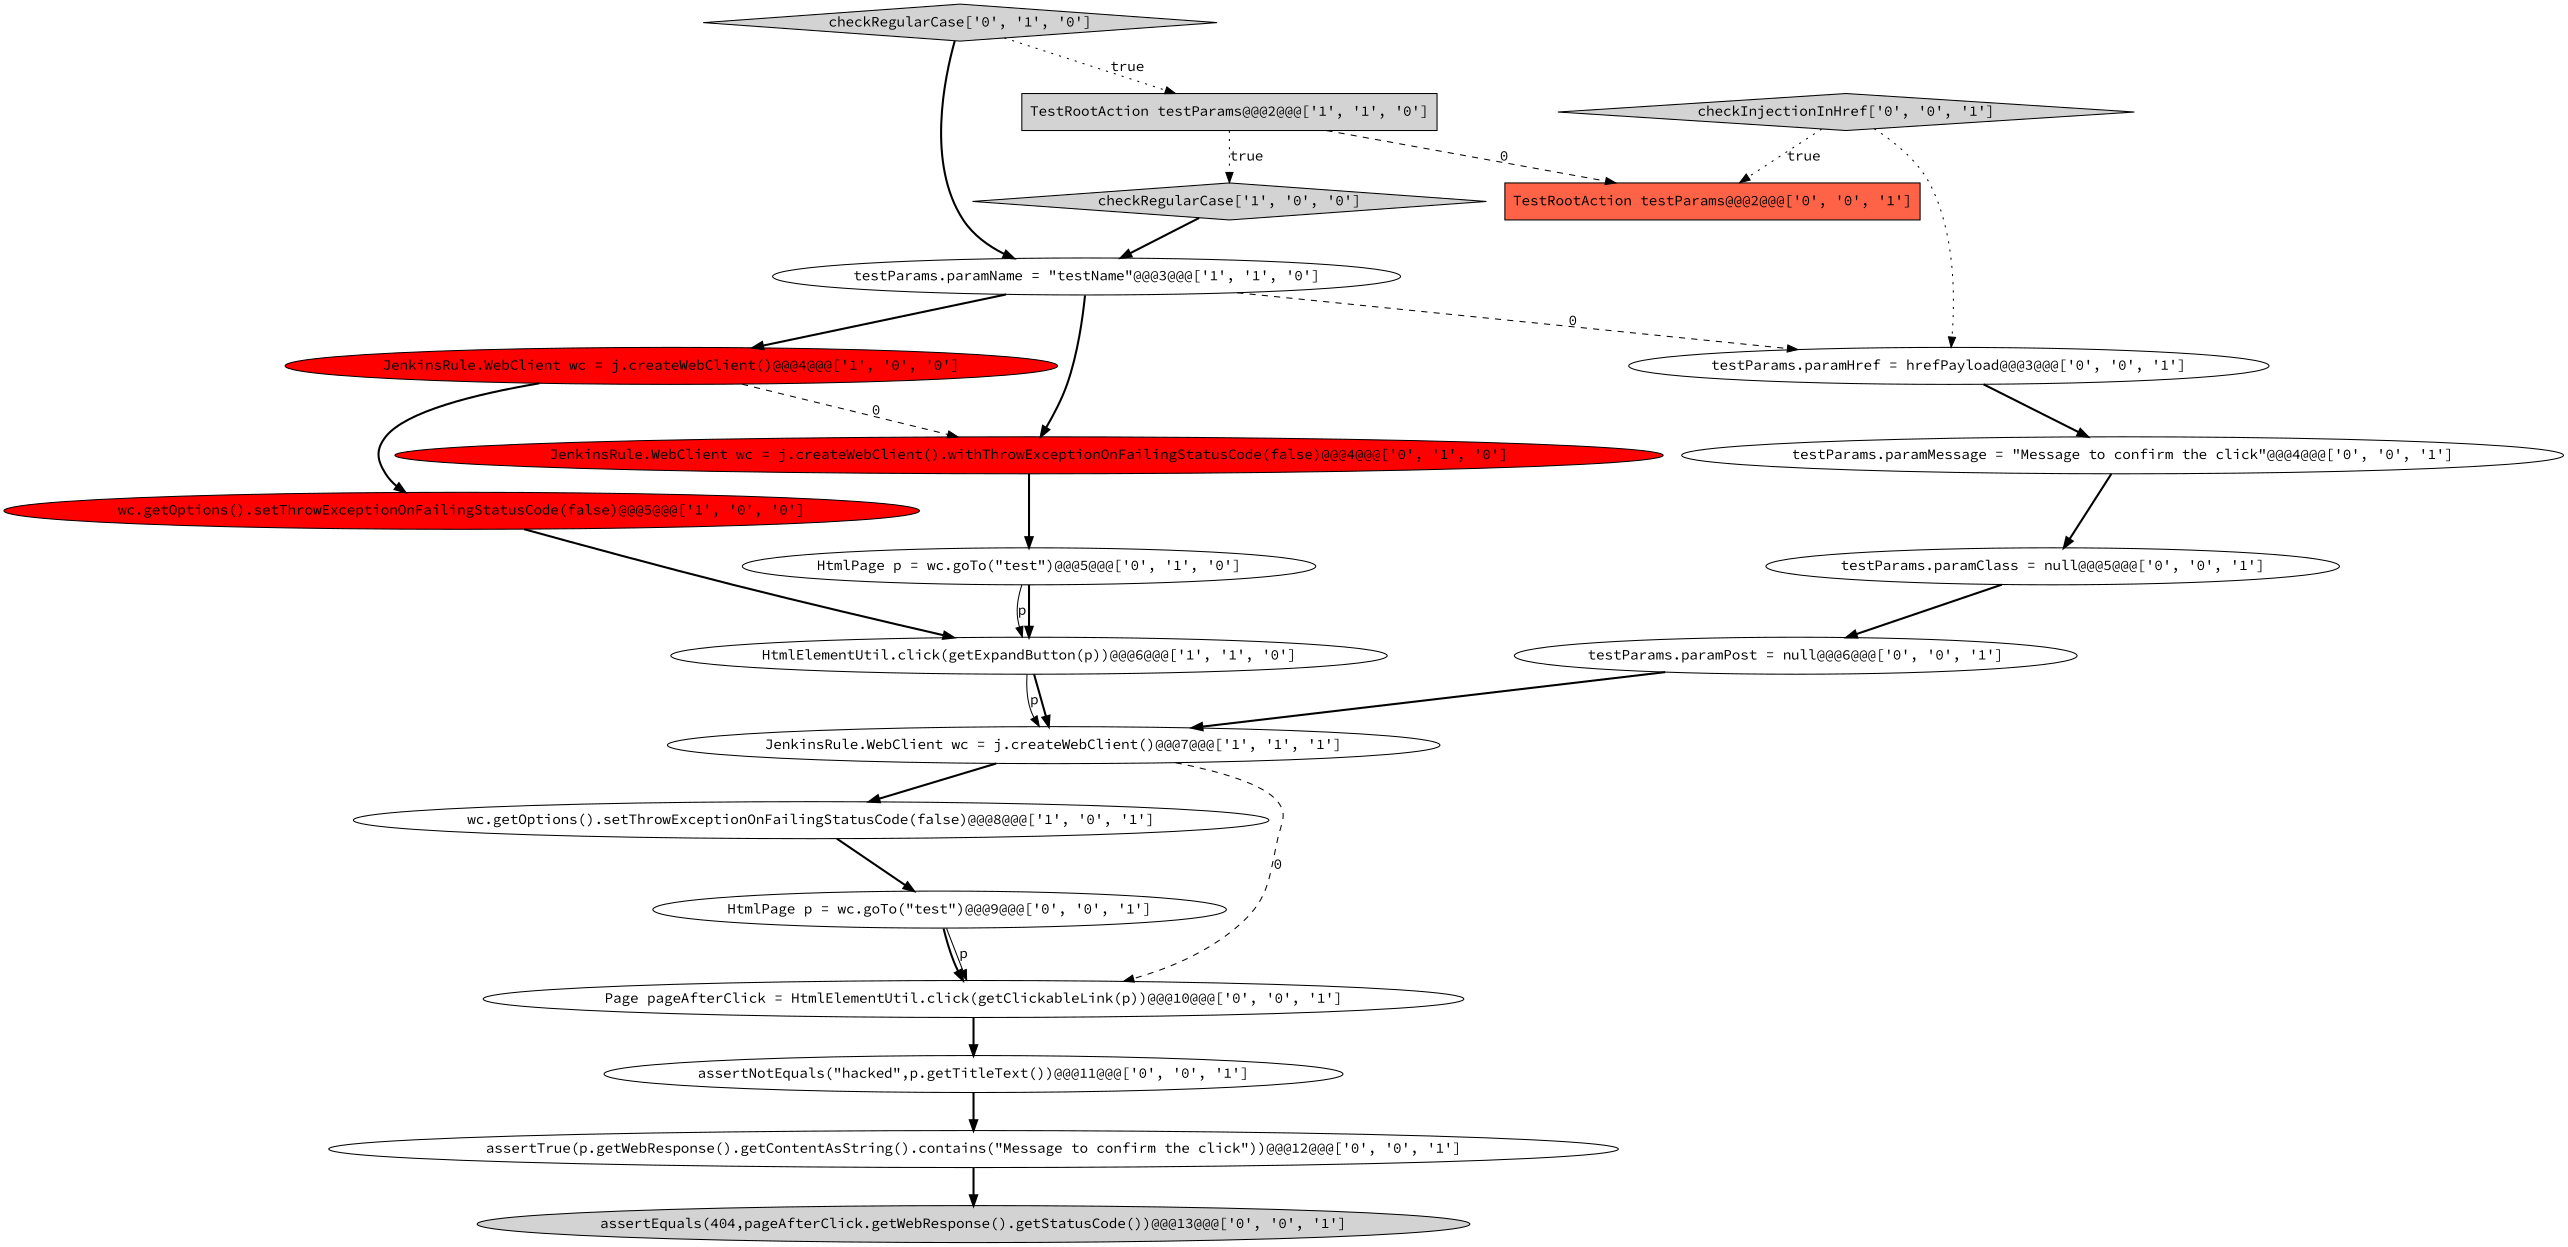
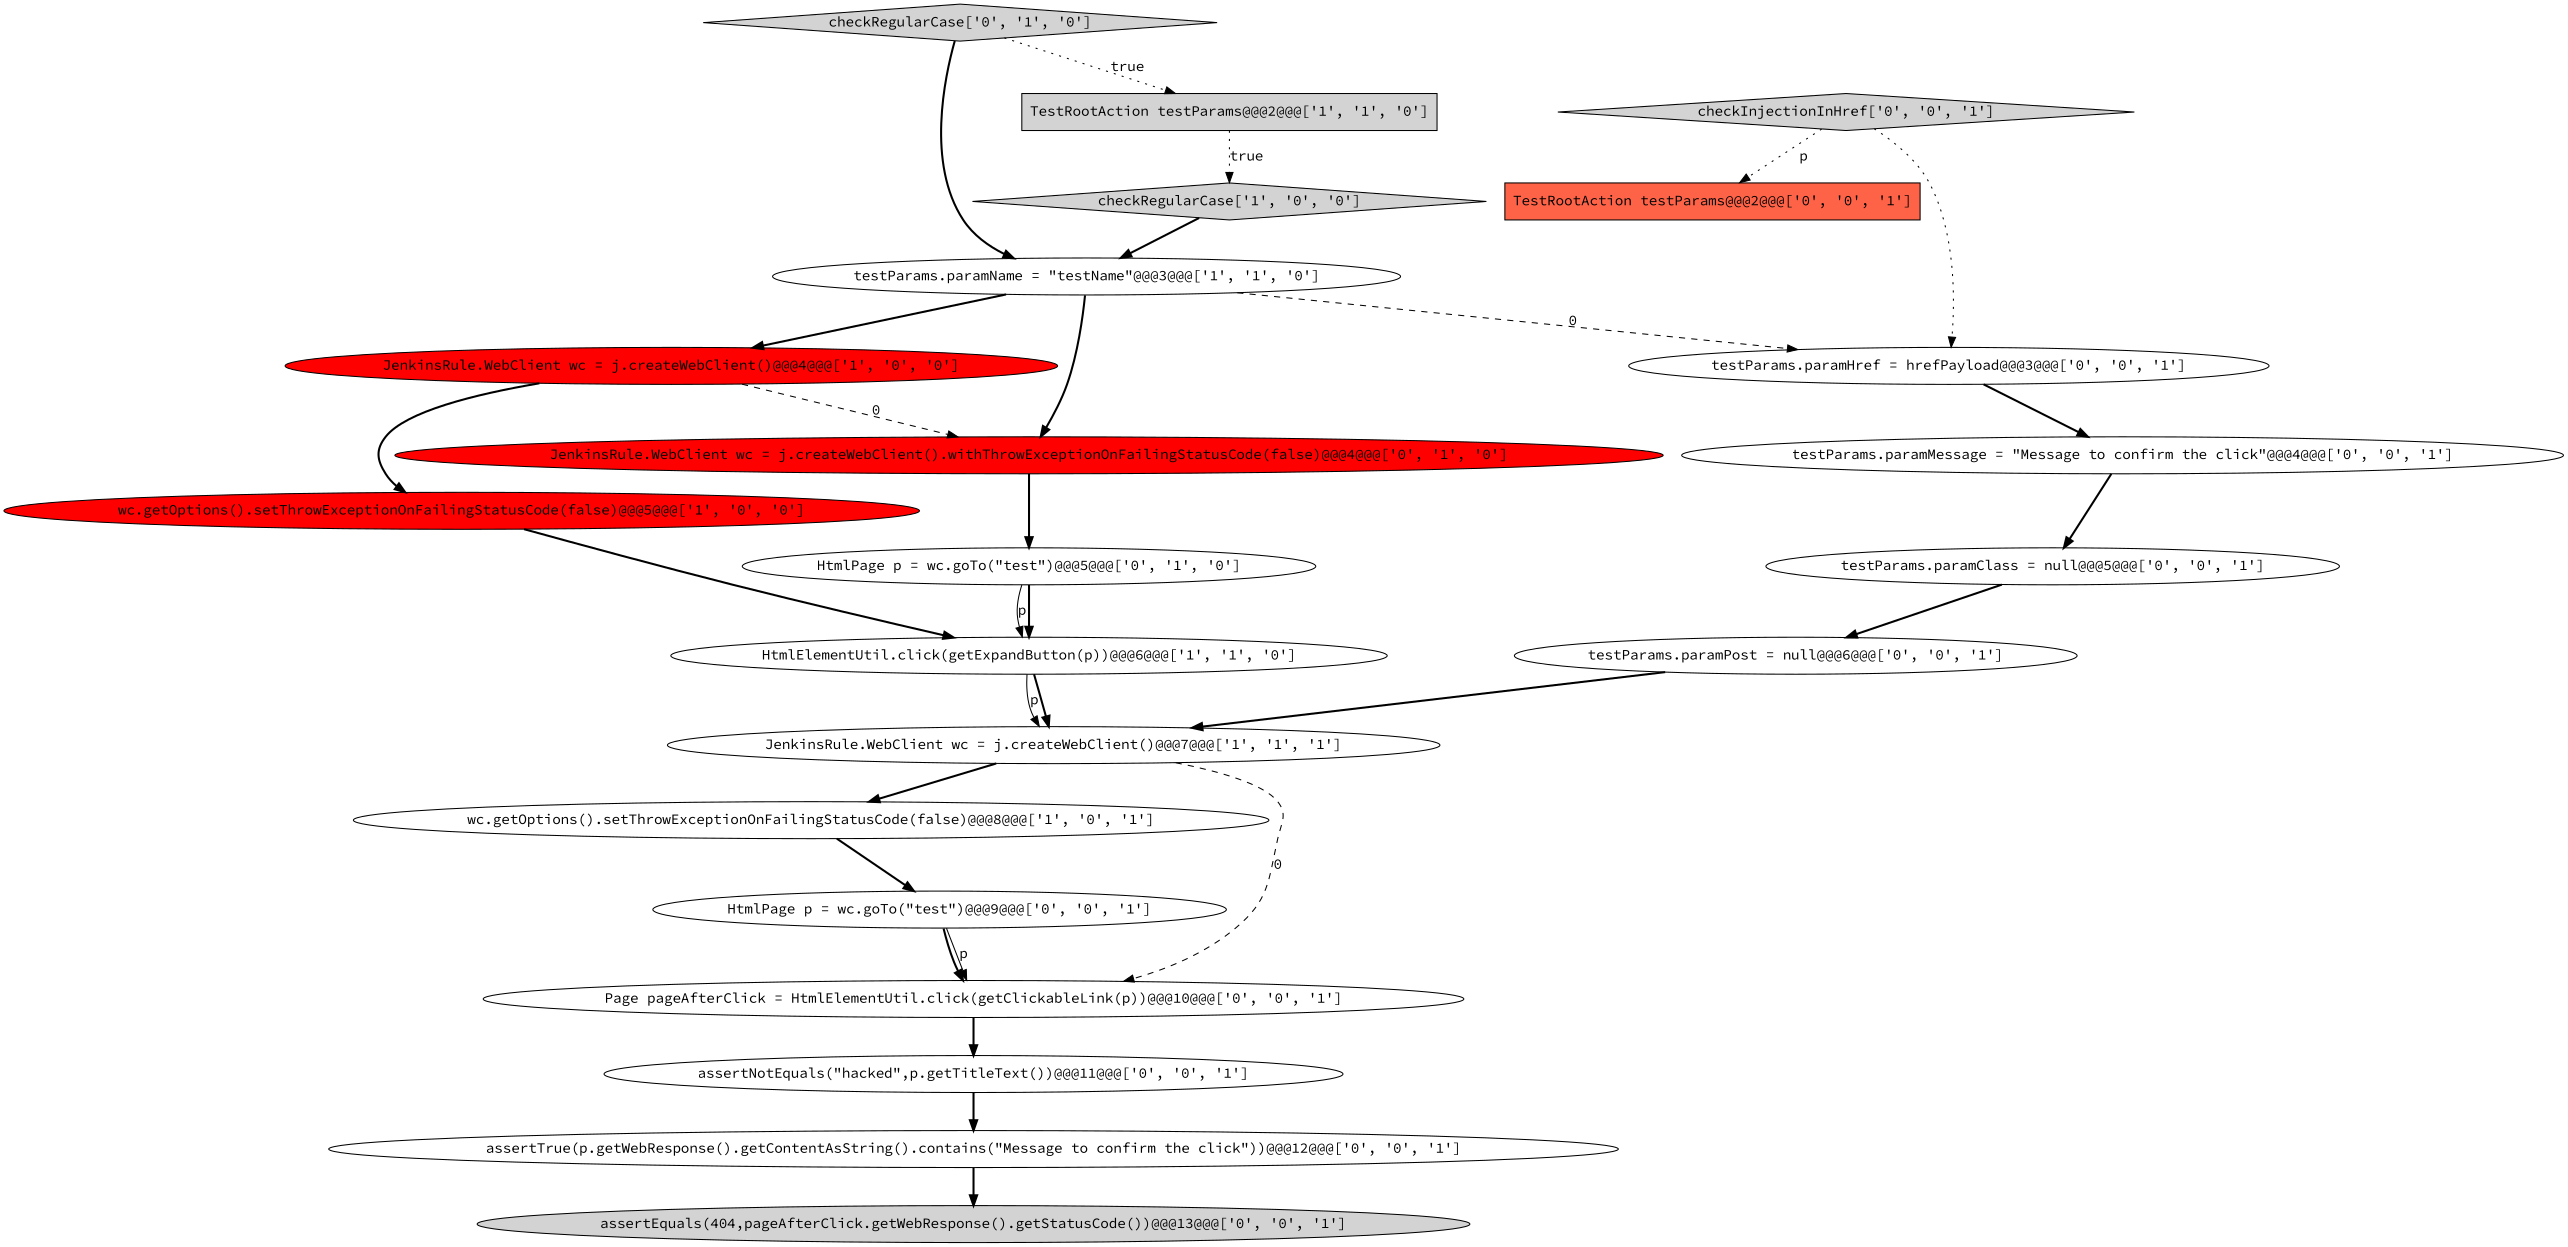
  digraph {
    fontname="Source Code Pro"
    node [fillcolor=white fontname="Source Code Pro" shape=ellipse style=filled]
    edge [fontname="Source Code Pro" style=bold]
    n1 [fillcolor=lightgray label="checkRegularCase['0', '1', '0']" shape=diamond]
    n2 [label="testParams.paramName = \"testName\"@@@3@@@['1', '1', '0']"]
    n3 [fillcolor=lightgray label="TestRootAction testParams@@@2@@@['1', '1', '0']" shape=box]
    n4 [label="testParams.paramHref = hrefPayload@@@3@@@['0', '0', '1']"]
    n5 [fillcolor=red label="JenkinsRule.WebClient wc = j.createWebClient()@@@4@@@['1', '0', '0']"]
    n6 [fillcolor=red label="JenkinsRule.WebClient wc = j.createWebClient().withThrowExceptionOnFailingStatusCode(false)@@@4@@@['0', '1', '0']"]
    n7 [fillcolor=tomato label="TestRootAction testParams@@@2@@@['0', '0', '1']" shape=box]
    n8 [fillcolor=lightgray label="checkRegularCase['1', '0', '0']" shape=diamond]
    n9 [label="testParams.paramMessage = \"Message to confirm the click\"@@@4@@@['0', '0', '1']"]
    n10 [label="testParams.paramClass = null@@@5@@@['0', '0', '1']"]
    n11 [fillcolor=lightgray label="assertEquals(404,pageAfterClick.getWebResponse().getStatusCode())@@@13@@@['0', '0', '1']"]
    n12 [label="HtmlPage p = wc.goTo(\"test\")@@@5@@@['0', '1', '0']"]
    n13 [label="HtmlElementUtil.click(getExpandButton(p))@@@6@@@['1', '1', '0']"]
    n14 [label="JenkinsRule.WebClient wc = j.createWebClient()@@@7@@@['1', '1', '1']"]
    n15 [label="wc.getOptions().setThrowExceptionOnFailingStatusCode(false)@@@8@@@['1', '0', '1']"]
    n16 [label="HtmlPage p = wc.goTo(\"test\")@@@9@@@['0', '0', '1']"]
    n17 [label="Page pageAfterClick = HtmlElementUtil.click(getClickableLink(p))@@@10@@@['0', '0', '1']"]
    n18 [label="assertNotEquals(\"hacked\",p.getTitleText())@@@11@@@['0', '0', '1']"]
    n19 [label="assertTrue(p.getWebResponse().getContentAsString().contains(\"Message to confirm the click\"))@@@12@@@['0', '0', '1']"]
    n20 [fillcolor=red label="wc.getOptions().setThrowExceptionOnFailingStatusCode(false)@@@5@@@['1', '0', '0']"]
    n21 [label="testParams.paramPost = null@@@6@@@['0', '0', '1']"]
    n22 [fillcolor=lightgray label="checkInjectionInHref['0', '0', '1']" shape=diamond]
    n1 -> n2
    n1 -> n3 [label=true style=dotted]
    n2 -> n4 [label=0 style=dashed]
    n2 -> n5
    n2 -> n6
-   n3 -> n7 [label=0 style=dashed]
    n3 -> n8 [label=true style=dotted]
    n4 -> n9
    n5 -> n6 [label=0 style=dashed]
    n5 -> n20
    n6 -> n12
    n8 -> n2
    n9 -> n10
    n10 -> n21
    n12 -> n13
    n12 -> n13 [label=p style=solid]
    n13 -> n14 [label=p style=solid]
    n13 -> n14
    n14 -> n15
    n14 -> n17 [label=0 style=dashed]
    n15 -> n16
    n16 -> n17 [label=p style=solid]
    n16 -> n17
    n17 -> n18
    n18 -> n19
    n19 -> n11
    n20 -> n13
    n21 -> n14
    n22 -> n4 [style=dotted]
-   n22 -> n7 [label=true style=dotted]
+   n22 -> n7 [label=p style=dotted]
  }
